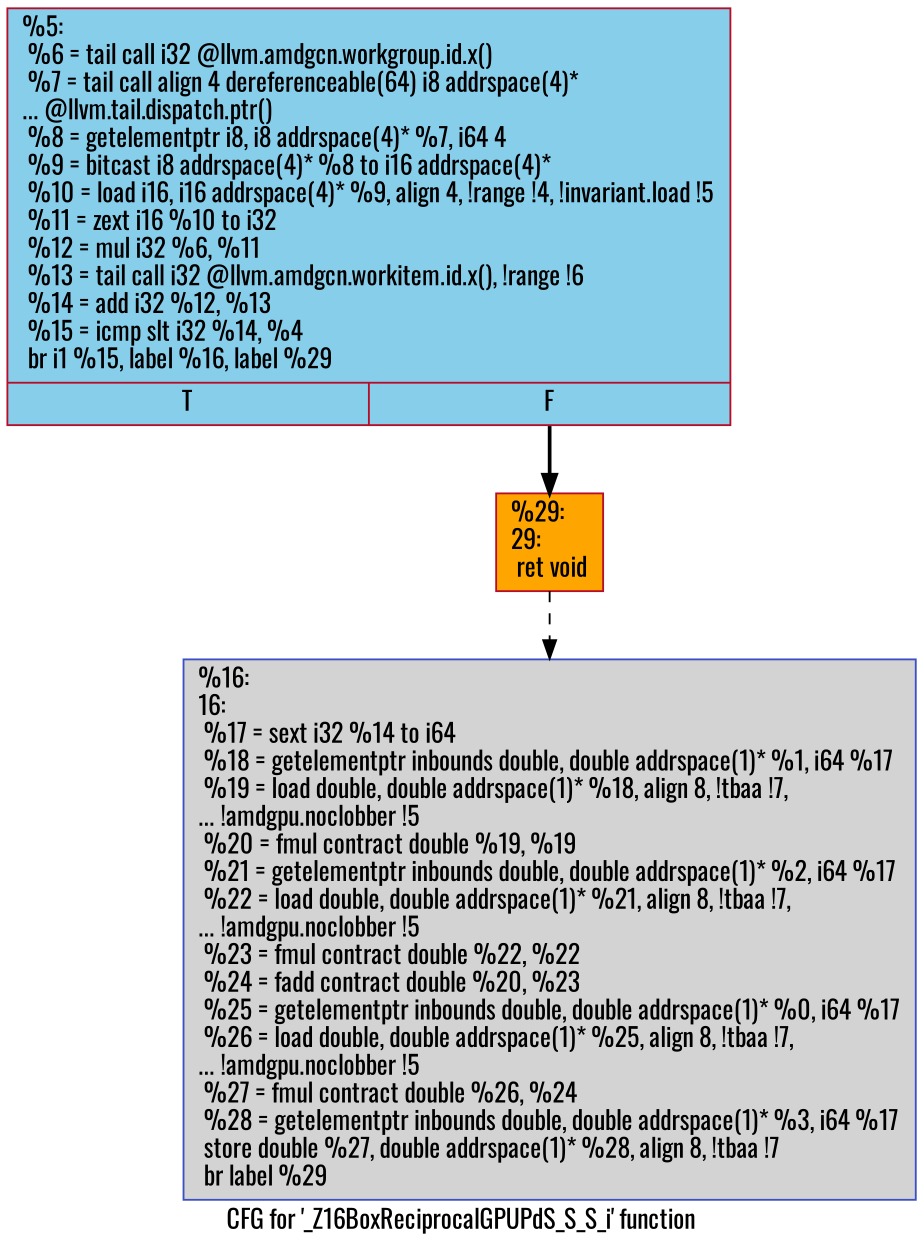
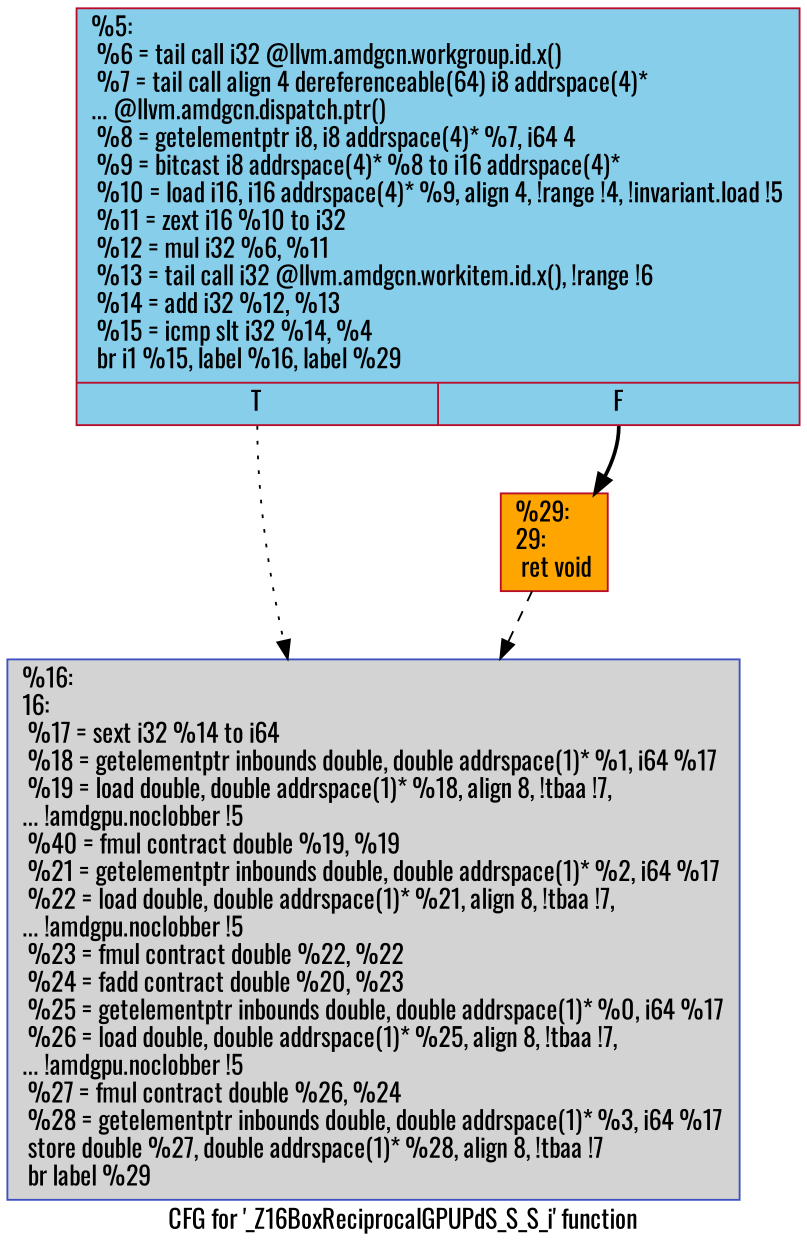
  digraph {
    fontname=Oswald
    label="CFG for '_Z16BoxReciprocalGPUPdS_S_S_i' function"
    node [color="#b70d28ff" fontname=Oswald shape=record style=filled]
    edge [fontname=Oswald]
-   n1 [fillcolor=skyblue label="{%5:\l  %6 = tail call i32 @llvm.amdgcn.workgroup.id.x()\l  %7 = tail call align 4 dereferenceable(64) i8 addrspace(4)*\l... @llvm.tail.dispatch.ptr()\l  %8 = getelementptr i8, i8 addrspace(4)* %7, i64 4\l  %9 = bitcast i8 addrspace(4)* %8 to i16 addrspace(4)*\l  %10 = load i16, i16 addrspace(4)* %9, align 4, !range !4, !invariant.load !5\l  %11 = zext i16 %10 to i32\l  %12 = mul i32 %6, %11\l  %13 = tail call i32 @llvm.amdgcn.workitem.id.x(), !range !6\l  %14 = add i32 %12, %13\l  %15 = icmp slt i32 %14, %4\l  br i1 %15, label %16, label %29\l|{<s0>T|<s1>F}}"]
-   n2 [color="#3d50c3ff" fillcolor=lightgrey label="{%16:\l16:                                               \l  %17 = sext i32 %14 to i64\l  %18 = getelementptr inbounds double, double addrspace(1)* %1, i64 %17\l  %19 = load double, double addrspace(1)* %18, align 8, !tbaa !7,\l... !amdgpu.noclobber !5\l  %20 = fmul contract double %19, %19\l  %21 = getelementptr inbounds double, double addrspace(1)* %2, i64 %17\l  %22 = load double, double addrspace(1)* %21, align 8, !tbaa !7,\l... !amdgpu.noclobber !5\l  %23 = fmul contract double %22, %22\l  %24 = fadd contract double %20, %23\l  %25 = getelementptr inbounds double, double addrspace(1)* %0, i64 %17\l  %26 = load double, double addrspace(1)* %25, align 8, !tbaa !7,\l... !amdgpu.noclobber !5\l  %27 = fmul contract double %26, %24\l  %28 = getelementptr inbounds double, double addrspace(1)* %3, i64 %17\l  store double %27, double addrspace(1)* %28, align 8, !tbaa !7\l  br label %29\l}"]
+   n1 [fillcolor=skyblue label="{%5:\l  %6 = tail call i32 @llvm.amdgcn.workgroup.id.x()\l  %7 = tail call align 4 dereferenceable(64) i8 addrspace(4)*\l... @llvm.amdgcn.dispatch.ptr()\l  %8 = getelementptr i8, i8 addrspace(4)* %7, i64 4\l  %9 = bitcast i8 addrspace(4)* %8 to i16 addrspace(4)*\l  %10 = load i16, i16 addrspace(4)* %9, align 4, !range !4, !invariant.load !5\l  %11 = zext i16 %10 to i32\l  %12 = mul i32 %6, %11\l  %13 = tail call i32 @llvm.amdgcn.workitem.id.x(), !range !6\l  %14 = add i32 %12, %13\l  %15 = icmp slt i32 %14, %4\l  br i1 %15, label %16, label %29\l|{<s0>T|<s1>F}}"]
+   n2 [color="#3d50c3ff" fillcolor=lightgrey label="{%16:\l16:                                               \l  %17 = sext i32 %14 to i64\l  %18 = getelementptr inbounds double, double addrspace(1)* %1, i64 %17\l  %19 = load double, double addrspace(1)* %18, align 8, !tbaa !7,\l... !amdgpu.noclobber !5\l  %40 = fmul contract double %19, %19\l  %21 = getelementptr inbounds double, double addrspace(1)* %2, i64 %17\l  %22 = load double, double addrspace(1)* %21, align 8, !tbaa !7,\l... !amdgpu.noclobber !5\l  %23 = fmul contract double %22, %22\l  %24 = fadd contract double %20, %23\l  %25 = getelementptr inbounds double, double addrspace(1)* %0, i64 %17\l  %26 = load double, double addrspace(1)* %25, align 8, !tbaa !7,\l... !amdgpu.noclobber !5\l  %27 = fmul contract double %26, %24\l  %28 = getelementptr inbounds double, double addrspace(1)* %3, i64 %17\l  store double %27, double addrspace(1)* %28, align 8, !tbaa !7\l  br label %29\l}"]
    n3 [fillcolor=orange label="{%29:\l29:                                               \l  ret void\l}"]
+   n1 -> n2 [style=dotted tailport=s0]
    n1 -> n3 [style=bold tailport=s1]
    n3 -> n2 [style=dashed]
  }
